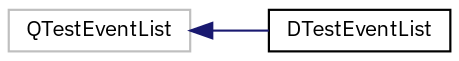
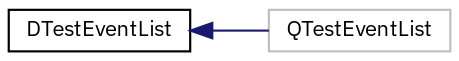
  digraph {
    rankdir=LR
    fontname="IBM Plex Sans"
    node [fillcolor=white fontname="IBM Plex Sans" fontsize=10 shape=record style=filled]
    n1 [color=grey75 height=0.2 label=QTestEventList width=0.4]
    n2 [color=black height=0.2 label=DTestEventList width=0.4]
-   n1 -> n2 [color=midnightblue dir=back fontname="IBM Plex Sans" fontsize=10 labelfontname=Helvetica labelfontsize=10 style=solid]
+   n2 -> n1 [color=midnightblue dir=back fontname="IBM Plex Sans" fontsize=10 labelfontname=Helvetica labelfontsize=10 style=solid]
  }
